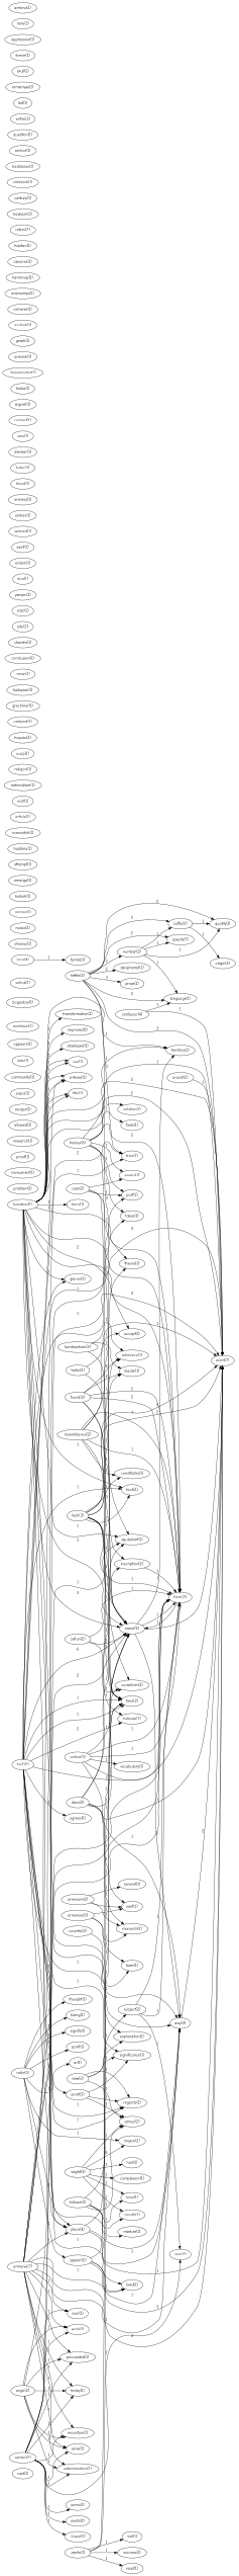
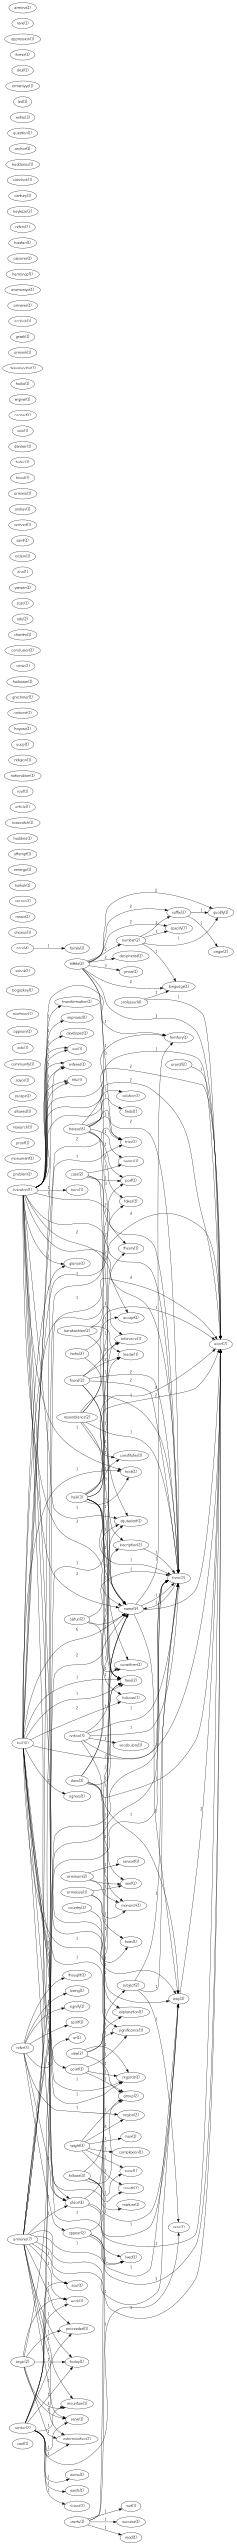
  digraph {
    fontname="Comic Neue"
    rankdir=LR
    node [fontname="Comic Neue"]
    edge [fontname="Comic Neue"]
    n1 [label="cast(1)"]
    n2 [label="hittite(2)"]
    n3 [label="number(2)"]
    n4 [label="deciphered(1)"]
    n5 [label="prove(1)"]
    n6 [label="specify(7)"]
    n7 [label="tries(1)"]
    n8 [label="suffix(2)"]
    n9 [label="name(9)"]
    n10 [label="quality(1)"]
    n11 [label="language(1)"]
    n12 [label="word(7)"]
    n13 [label="origin(2)"]
    n14 [label="form(2)"]
    n15 [label="way(3)"]
    n16 [label="territory(1)"]
    n17 [label="arminam(2)"]
    n18 [label="servant(1)"]
    n19 [label="monarch(1)"]
    n20 [label="sent(1)"]
    n21 [label="problem(1)"]
    n22 [label="monument(1)"]
    n23 [label="height(3)"]
    n24 [label="hair(1)"]
    n25 [label="complexion(1)"]
    n26 [label="region(2)"]
    n27 [label="mouth(1)"]
    n28 [label="nose(1)"]
    n29 [label="group(2)"]
    n30 [label="proof(1)"]
    n31 [label="refer(3)"]
    n32 [label="signify(1)"]
    n33 [label="appear(2)"]
    n34 [label="spirit(1)"]
    n35 [label="ar(1)"]
    n36 [label="thought(1)"]
    n37 [label="being(1)"]
    n38 [label="place(4)"]
    n39 [label="lived(1)"]
    n40 [label="research(1)"]
    n41 [label="allowed(1)"]
    n42 [label="nation(3)"]
    n43 [label="vocabulary(1)"]
    n44 [label="escape(1)"]
    n45 [label="sayce(1)"]
    n46 [label="community(1)"]
    n47 [label="indo(1)"]
    n48 [label="appears(1)"]
    n49 [label="case(2)"]
    n50 [label="theory(1)"]
    n51 [label="seems(1)"]
    n52 [label="part(1)"]
    n53 [label="time(2)"]
    n54 [label="mortman(1)"]
    n55 [label="bogazkoy(1)"]
    n56 [label="sahak(1)"]
    n57 [label="race(4)"]
    n58 [label="family(1)"]
    n59 [label="serdar(2)"]
    n60 [label="zuma(1)"]
    n61 [label="exists(1)"]
    n62 [label="sera(1)"]
    n63 [label="closed(1)"]
    n64 [label="soul(1)"]
    n65 [label="work(1)"]
    n66 [label="proceeded(1)"]
    n67 [label="today(1)"]
    n68 [label="mountain(1)"]
    n69 [label="serve(1)"]
    n70 [label="extermination(1)"]
    n71 [label="ohanus(1)"]
    n72 [label="russia(1)"]
    n73 [label="arazen(1)"]
    n74 [label="country(2)"]
    n75 [label="town(1)"]
    n76 [label="haikak(1)"]
    n77 [label="resemblance(2)"]
    n78 [label="accept(1)"]
    n79 [label="constitutes(1)"]
    n80 [label="found(2)"]
    n81 [label="leader(1)"]
    n82 [label="cuneiform(1)"]
    n83 [label="inscription(2)"]
    n84 [label="reference(1)"]
    n85 [label="emerge(1)"]
    n86 [label="attempt(1)"]
    n87 [label="haiastan(1)"]
    n88 [label="hero(1)"]
    n89 [label="transformation(1)"]
    n90 [label="improved(1)"]
    n91 [label="equivalent(1)"]
    n92 [label="developed(1)"]
    n93 [label="took(1)"]
    n94 [label="glance(1)"]
    n95 [label="use(1)"]
    n96 [label="entered(1)"]
    n97 [label="title(1)"]
    n98 [label="follows(3)"]
    n99 [label="subject(2)"]
    n100 [label="mixture(1)"]
    n101 [label="haddina(1)"]
    n102 [label="kossovitch(1)"]
    n103 [label="article(1)"]
    n104 [label="root(1)"]
    n105 [label="view(2)"]
    n106 [label="explanation(1)"]
    n107 [label="significance(1)"]
    n108 [label="regards(1)"]
    n109 [label="nationalism(1)"]
    n110 [label="armeniya(1)"]
    n111 [label="haik(3)"]
    n112 [label="believes(1)"]
    n113 [label="dara(3)"]
    n114 [label="urartu(1)"]
    n115 [label="met(1)"]
    n116 [label="success(1)"]
    n117 [label="read(1)"]
    n118 [label="religion(1)"]
    n119 [label="bistun(2)"]
    n120 [label="uucp(1)"]
    n121 [label="haiasa(6)"]
    n122 [label="takes(1)"]
    n123 [label="solution(1)"]
    n124 [label="finds(1)"]
    n125 [label="karakashian(2)"]
    n126 [label="hayasa(1)"]
    n127 [label="amherst(1)"]
    n128 [label="armenia(7)"]
    n129 [label="hai(10)"]
    n130 [label="point(3)"]
    n131 [label="agrees(1)"]
    n132 [label="grechmer(1)"]
    n133 [label="haikazan(1)"]
    n134 [label="armin(1)"]
    n135 [label="conclusion(1)"]
    n136 [label="chantre(1)"]
    n137 [label="edu(2)"]
    n138 [label="zozo(1)"]
    n139 [label="yensen(1)"]
    n140 [label="argic(2)"]
    n141 [label="dan(1)"]
    n142 [label="erdem(1)"]
    n143 [label="saint(1)"]
    n144 [label="vernont(1)"]
    n145 [label="hatio(2)"]
    n146 [label="arshav(1)"]
    n147 [label="arminia(1)"]
    n148 [label="blood(1)"]
    n149 [label="turkic(1)"]
    n150 [label="deniker(1)"]
    n151 [label="unix(1)"]
    n152 [label="carried(1)"]
    n153 [label="erginel(1)"]
    n154 [label="haika(1)"]
    n155 [label="denominator(1)"]
    n156 [label="arminik(1)"]
    n157 [label="greek(1)"]
    n158 [label="archish(1)"]
    n159 [label="armenie(1)"]
    n160 [label="aramaniya(1)"]
    n161 [label="harminap(1)"]
    n162 [label="aissores(1)"]
    n163 [label="haistan(1)"]
    n164 [label="refers(2)"]
    n165 [label="haykazn(2)"]
    n166 [label="century(1)"]
    n167 [label="vishdasb(1)"]
    n168 [label="haddanas(1)"]
    n169 [label="archar(1)"]
    n170 [label="question(1)"]
    n171 [label="writes(3)"]
    n172 [label="led(1)"]
    n173 [label="ermeniyye(1)"]
    n174 [label="skull(1)"]
    n175 [label="forrer(1)"]
    n176 [label="appressian(1)"]
    n177 [label="rene(1)"]
    n178 [label="ararat(2)"]
    n179 [label="professor(4)"]
    n180 [label="armina(1)"]
    n2 -> n3 [label=2]
    n2 -> n4 [label=2]
    n2 -> n5 [label=3]
    n2 -> n6 [label=2]
    n2 -> n7 [label=3]
    n2 -> n8 [label=2]
    n2 -> n9 [label=3]
    n2 -> n10 [label=2]
    n2 -> n11 [label=2]
    n2 -> n12 [label=3]
    n3 -> n6 [label=1]
    n3 -> n8 [label=1]
    n3 -> n10 [label=1]
    n3 -> n11 [label=1]
    n8 -> n10 [label=1]
    n8 -> n13 [label=1]
    n9 -> n12 [label=3]
    n9 -> n14 [label=1]
    n9 -> n15 [label=2]
    n9 -> n16 [label=1]
    n14 -> n9 [label=1]
    n15 -> n12 [label=2]
    n17 -> n18 [label=1]
    n17 -> n19 [label=1]
    n17 -> n20 [label=1]
    n23 -> n24 [label=1]
    n23 -> n25 [label=1]
    n23 -> n26 [label=6]
    n23 -> n27 [label=1]
    n23 -> n28 [label=1]
    n23 -> n29 [label=1]
    n31 -> n26 [label=1]
    n31 -> n32 [label=1]
    n31 -> n33 [label=1]
    n31 -> n34 [label=1]
    n31 -> n35 [label=1]
    n31 -> n36 [label=1]
    n31 -> n37 [label=1]
    n31 -> n38 [label=1]
    n33 -> n9 [label=1]
    n33 -> n12 [label=3]
    n33 -> n15 [label=1]
    n33 -> n39 [label=1]
    n38 -> n9 [label=2]
    n38 -> n12 [label=1]
    n38 -> n15 [label=1]
    n42 -> n9 [label=1]
    n42 -> n12 [label=1]
    n42 -> n14 [label=1]
    n42 -> n14 [label=1]
    n42 -> n15 [label=1]
    n42 -> n43 [label=1]
    n49 -> n50 [label=1]
    n49 -> n51 [label=1]
    n49 -> n52 [label=1]
    n49 -> n53 [label=1]
    n57 -> n58 [label=1]
    n59 -> n14 [label=1]
    n59 -> n14 [label=1]
    n59 -> n60 [label=1]
    n59 -> n61 [label=1]
    n59 -> n62 [label=1]
    n59 -> n63 [label=1]
    n59 -> n64 [label=1]
    n59 -> n65 [label=1]
    n59 -> n66 [label=1]
    n59 -> n67 [label=1]
    n59 -> n68 [label=1]
    n59 -> n69 [label=1]
    n59 -> n70 [label=1]
    n74 -> n75 [label=1]
    n77 -> n14 [label=1]
    n77 -> n14 [label=1]
    n77 -> n50 [label=1]
    n77 -> n53 [label=1]
    n77 -> n78 [label=1]
    n77 -> n79 [label=1]
    n80 -> n14 [label=2]
    n80 -> n14 [label=2]
    n80 -> n81 [label=2]
    n80 -> n82 [label=1]
    n80 -> n83 [label=3]
    n80 -> n84 [label=2]
    n83 -> n14 [label=1]
    n87 -> n9 [label=3]
    n87 -> n9 [label=3]
    n87 -> n12 [label=2]
    n87 -> n12 [label=2]
    n87 -> n14 [label=2]
    n87 -> n14 [label=2]
    n87 -> n14 [label=2]
    n87 -> n15 [label=1]
    n87 -> n15 [label=1]
    n87 -> n16 [label=1]
    n87 -> n16 [label=1]
    n87 -> n38 [label=1]
    n87 -> n78 [label=2]
    n87 -> n88 [label=1]
    n87 -> n89 [label=1]
    n87 -> n90 [label=1]
    n87 -> n91 [label=1]
    n87 -> n92 [label=1]
    n87 -> n93 [label=1]
    n87 -> n94 [label=1]
    n87 -> n95 [label=1]
    n87 -> n95 [label=1]
    n87 -> n96 [label=1]
    n87 -> n96 [label=1]
    n87 -> n97 [label=1]
    n87 -> n97 [label=1]
    n98 -> n27 [label=1]
    n98 -> n28 [label=1]
    n98 -> n29 [label=1]
    n98 -> n99 [label=1]
    n98 -> n100 [label=1]
    n99 -> n14 [label=1]
    n99 -> n14 [label=1]
    n99 -> n62 [label=1]
    n105 -> n29 [label=1]
    n105 -> n106 [label=1]
    n105 -> n107 [label=1]
    n105 -> n108 [label=1]
    n110 -> n19 [label=1]
    n110 -> n20 [label=1]
    n110 -> n75 [label=1]
    n111 -> n9 [label=3]
    n111 -> n12 [label=2]
    n111 -> n12 [label=2]
    n111 -> n14 [label=1]
    n111 -> n53 [label=1]
    n111 -> n53 [label=1]
    n111 -> n79 [label=1]
    n111 -> n81 [label=1]
    n111 -> n84 [label=1]
    n111 -> n93 [label=2]
    n111 -> n112 [label=1]
    n113 -> n12 [label=1]
    n113 -> n19 [label=1]
    n113 -> n20 [label=1]
    n113 -> n82 [label=1]
    n113 -> n83 [label=1]
    n113 -> n91 [label=1]
    n114 -> n53 [label=1]
    n114 -> n53 [label=1]
    n114 -> n115 [label=1]
    n114 -> n116 [label=1]
    n114 -> n117 [label=1]
    n119 -> n9 [label=1]
    n119 -> n14 [label=1]
    n119 -> n82 [label=1]
+   n121 -> n7 [label=1]
    n121 -> n9 [label=2]
    n121 -> n12 [label=1]
    n121 -> n14 [label=2]
    n121 -> n51 [label=1]
    n121 -> n52 [label=1]
    n121 -> n122 [label=1]
    n121 -> n123 [label=1]
    n121 -> n124 [label=1]
    n125 -> n81 [label=1]
    n125 -> n84 [label=1]
    n125 -> n91 [label=1]
    n128 -> n7 [label=1]
    n128 -> n9 [label=2]
    n128 -> n12 [label=3]
    n128 -> n15 [label=1]
    n128 -> n38 [label=1]
    n128 -> n39 [label=1]
    n128 -> n52 [label=1]
    n128 -> n64 [label=1]
    n128 -> n65 [label=1]
    n128 -> n66 [label=1]
    n128 -> n67 [label=1]
    n128 -> n68 [label=1]
    n128 -> n69 [label=1]
    n128 -> n70 [label=1]
    n128 -> n91 [label=1]
    n128 -> n122 [label=1]
    n129 -> n7 [label=2]
    n129 -> n9 [label=6]
    n129 -> n12 [label=4]
    n129 -> n12 [label=4]
    n129 -> n14 [label=2]
    n129 -> n15 [label=1]
    n129 -> n38 [label=1]
    n129 -> n39 [label=1]
    n129 -> n53 [label=1]
    n129 -> n53 [label=1]
    n129 -> n93 [label=1]
    n129 -> n94 [label=1]
    n129 -> n96 [label=1]
    n129 -> n106 [label=1]
    n129 -> n107 [label=1]
    n129 -> n108 [label=1]
    n129 -> n108 [label=1]
    n129 -> n112 [label=2]
    n129 -> n130 [label=1]
    n129 -> n131 [label=1]
    n130 -> n29 [label=1]
    n130 -> n107 [label=1]
    n130 -> n108 [label=1]
    n140 -> n14 [label=1]
    n140 -> n65 [label=1]
    n140 -> n66 [label=1]
    n140 -> n67 [label=1]
    n140 -> n68 [label=1]
    n140 -> n69 [label=1]
    n140 -> n70 [label=1]
    n145 -> n9 [label=1]
    n145 -> n12 [label=1]
    n178 -> n12 [label=1]
    n179 -> n11 [label=1]
    n179 -> n12 [label=1]
  }
